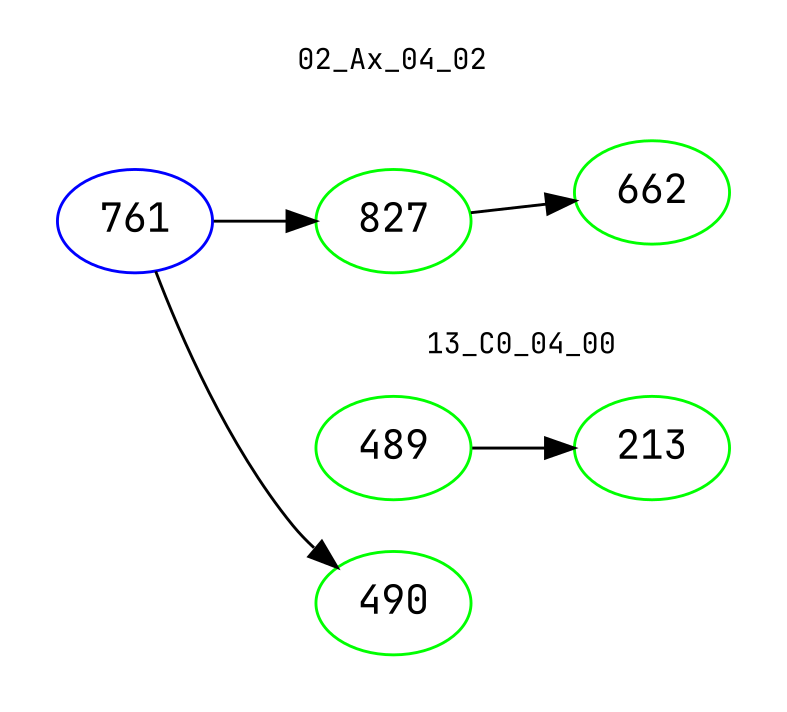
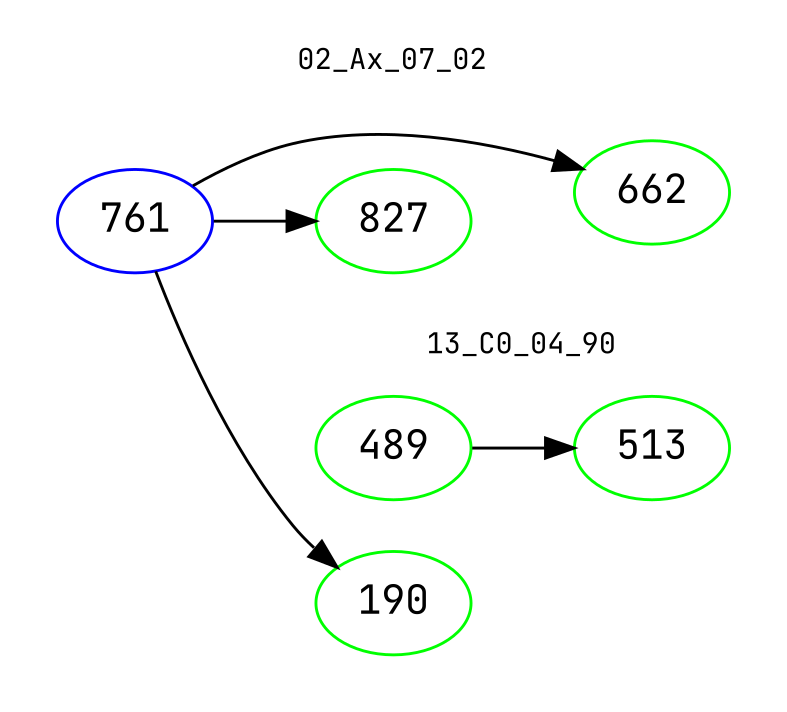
  digraph {
    fontname="JetBrains Mono"
    rankdir=LR
    node [color=green fontname="JetBrains Mono"]
    edge [color=black fontname="JetBrains Mono"]
    n1 [color=blue label=761]
    n2 [label=827]
    n3 [label=662]
    n4 [label=489]
-   n5 [label=490]
-   n6 [label=213]
+   n5 [label=190]
+   n6 [label=513]
    subgraph cluster_1 {
      color=white
      fontsize=10
-     label="02_Ax_04_02"
+     label="02_Ax_07_02"
      n1
      n2
      n3
    }
    subgraph cluster_2 {
      color=white
      fontsize=10
-     label="13_C0_04_00"
+     label="13_C0_04_90"
      n4
      n5
      n6
    }
    n1 -> n2
-   n2 -> n3
+   n1 -> n3
    n1 -> n5
    n4 -> n6
  }
